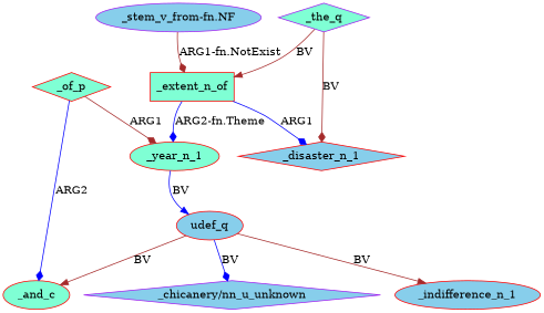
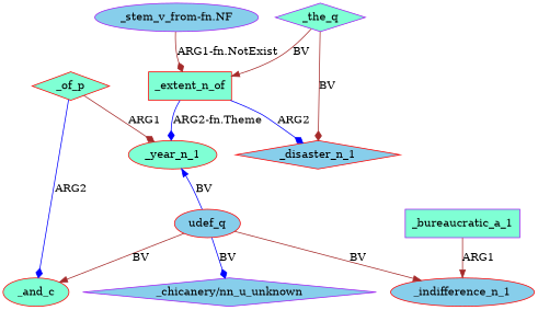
  digraph {
    node [color=red fillcolor=aquamarine shape=ellipse style=filled]
    edge [arrowhead=diamond color=brown]
    _of_p [shape=diamond]
    _and_c
    _year_n_1
    udef_q [fillcolor=skyblue]
    _indifference_n_1 [fillcolor=skyblue]
    "_chicanery/nn_u_unknown" [color=purple fillcolor=skyblue shape=diamond]
    _the_q [color=purple shape=diamond]
    _disaster_n_1 [fillcolor=skyblue shape=diamond]
    _extent_n_of [shape=box]
    "_stem_v_from-fn.NF" [color=purple fillcolor=skyblue]
+   _bureaucratic_a_1 [color=purple shape=box]
    _of_p -> _and_c [color=blue label=ARG2]
    _of_p -> _year_n_1 [label=ARG1]
    udef_q -> _and_c [arrowhead=normal label=BV]
-   _year_n_1 -> udef_q [arrowhead=normal color=blue label=BV]
+   udef_q -> _year_n_1 [arrowhead=normal color=blue label=BV]
    udef_q -> _indifference_n_1 [arrowhead=normal label=BV]
    udef_q -> "_chicanery/nn_u_unknown" [color=blue label=BV]
    _the_q -> _disaster_n_1 [label=BV]
    _the_q -> _extent_n_of [arrowhead=normal label=BV]
    _extent_n_of -> _year_n_1 [color=blue label="ARG2-fn.Theme"]
-   _extent_n_of -> _disaster_n_1 [color=blue label=ARG1]
+   _extent_n_of -> _disaster_n_1 [color=blue label=ARG2]
    "_stem_v_from-fn.NF" -> _extent_n_of [label="ARG1-fn.NotExist"]
+   _bureaucratic_a_1 -> _indifference_n_1 [arrowhead=normal label=ARG1]
  }
